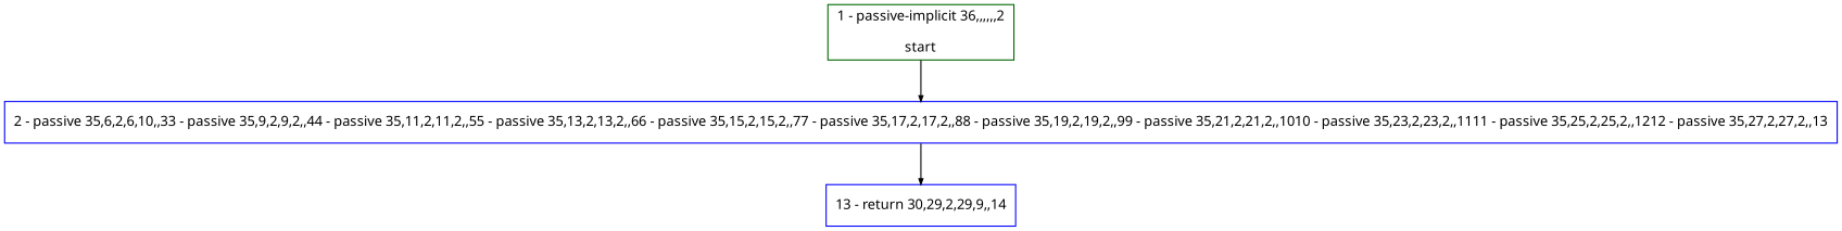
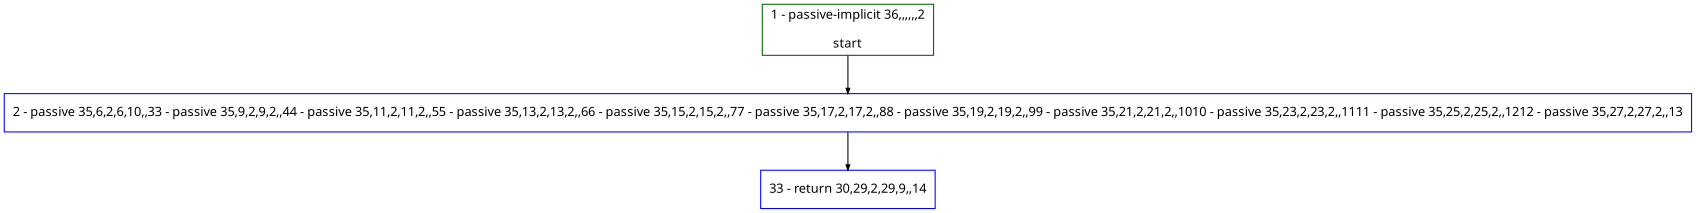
  digraph {
    bgcolor=white
    compound=true
    fillcolor="#FFFFCC"
    fontname="Noto Sans"
    fontsize=12
    pack=true
    packmode=clust
    style="rounded,filled"
    node [color="#0000ff" compound=true fillcolor="#ffffff" fixedsize=false fontname="Noto Sans" fontsize=12 node_initialized=no shape=box style=filled]
    edge [arrowhead=normal arrowsize=0.5 arrowtail=none color="#000000" compound=true dir=forward fontcolor=black fontname="Noto Sans" fontsize=12]
    n1 [label="2 - passive 35,6,2,6,10,,33 - passive 35,9,2,9,2,,44 - passive 35,11,2,11,2,,55 - passive 35,13,2,13,2,,66 - passive 35,15,2,15,2,,77 - passive 35,17,2,17,2,,88 - passive 35,19,2,19,2,,99 - passive 35,21,2,21,2,,1010 - passive 35,23,2,23,2,,1111 - passive 35,25,2,25,2,,1212 - passive 35,27,2,27,2,,13"]
-   n2 [label="13 - return 30,29,2,29,9,,14"]
+   n2 [label="33 - return 30,29,2,29,9,,14"]
    n3 [color="#006400" label="1 - passive-implicit 36,,,,,,2\n\nstart"]
    n1 -> n2
    n3 -> n1
  }
